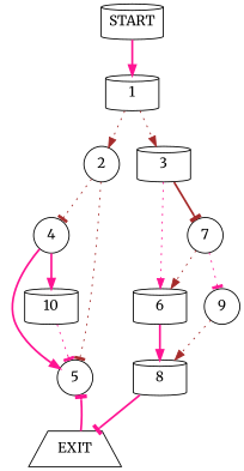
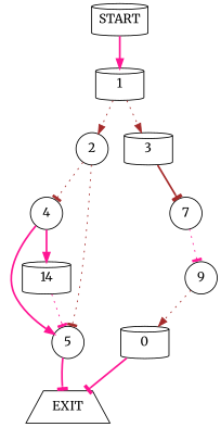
  digraph {
    fontname=Merriweather
    node [fontname=Merriweather shape=cylinder]
    edge [arrowhead=normal color=deeppink fontname=Merriweather style=dotted]
    n1 [label=START]
    1
    2 [shape=circle]
    3
    n5 [label=EXIT shape=trapezium]
    4 [shape=circle]
    5 [shape=circle]
-   6
    7 [shape=circle]
-   10
-   8
+   10 [label=14]
+   8 [label=0]
    9 [shape=circle]
    n1 -> 1 [style=bold]
    1 -> 2 [color=brown]
    1 -> 3 [color=brown]
    2 -> 4 [arrowhead=tee color=brown]
    2 -> 5 [arrowhead=tee color=brown]
-   3 -> 6
    3 -> 7 [arrowhead=tee color=brown style=bold]
    4 -> 5 [style=bold]
    4 -> 10 [style=bold]
-   n5 -> 5 [arrowhead=tee style=bold]
-   6 -> 8 [style=bold]
-   7 -> 6 [color=brown]
+   5 -> n5 [arrowhead=tee style=bold]
    7 -> 9 [arrowhead=tee]
    10 -> 5 [arrowhead=tee]
    8 -> n5 [arrowhead=tee style=bold]
    9 -> 8 [color=brown]
  }
